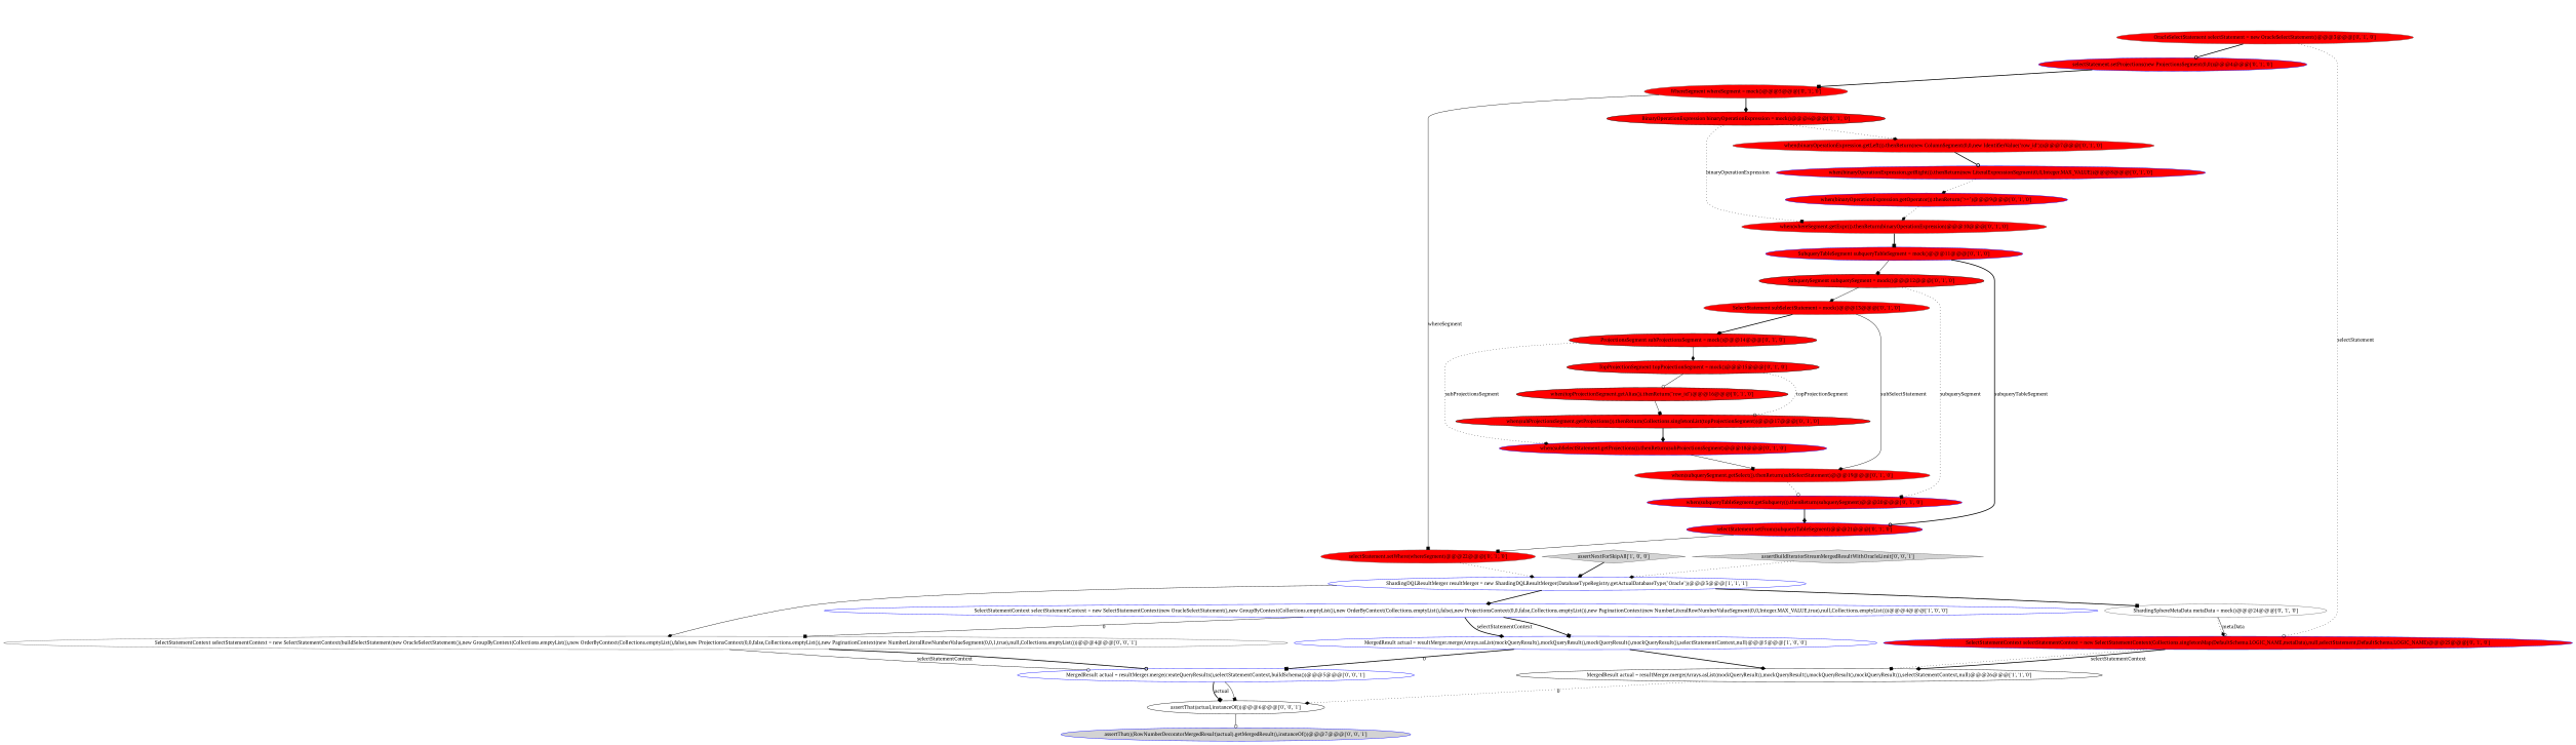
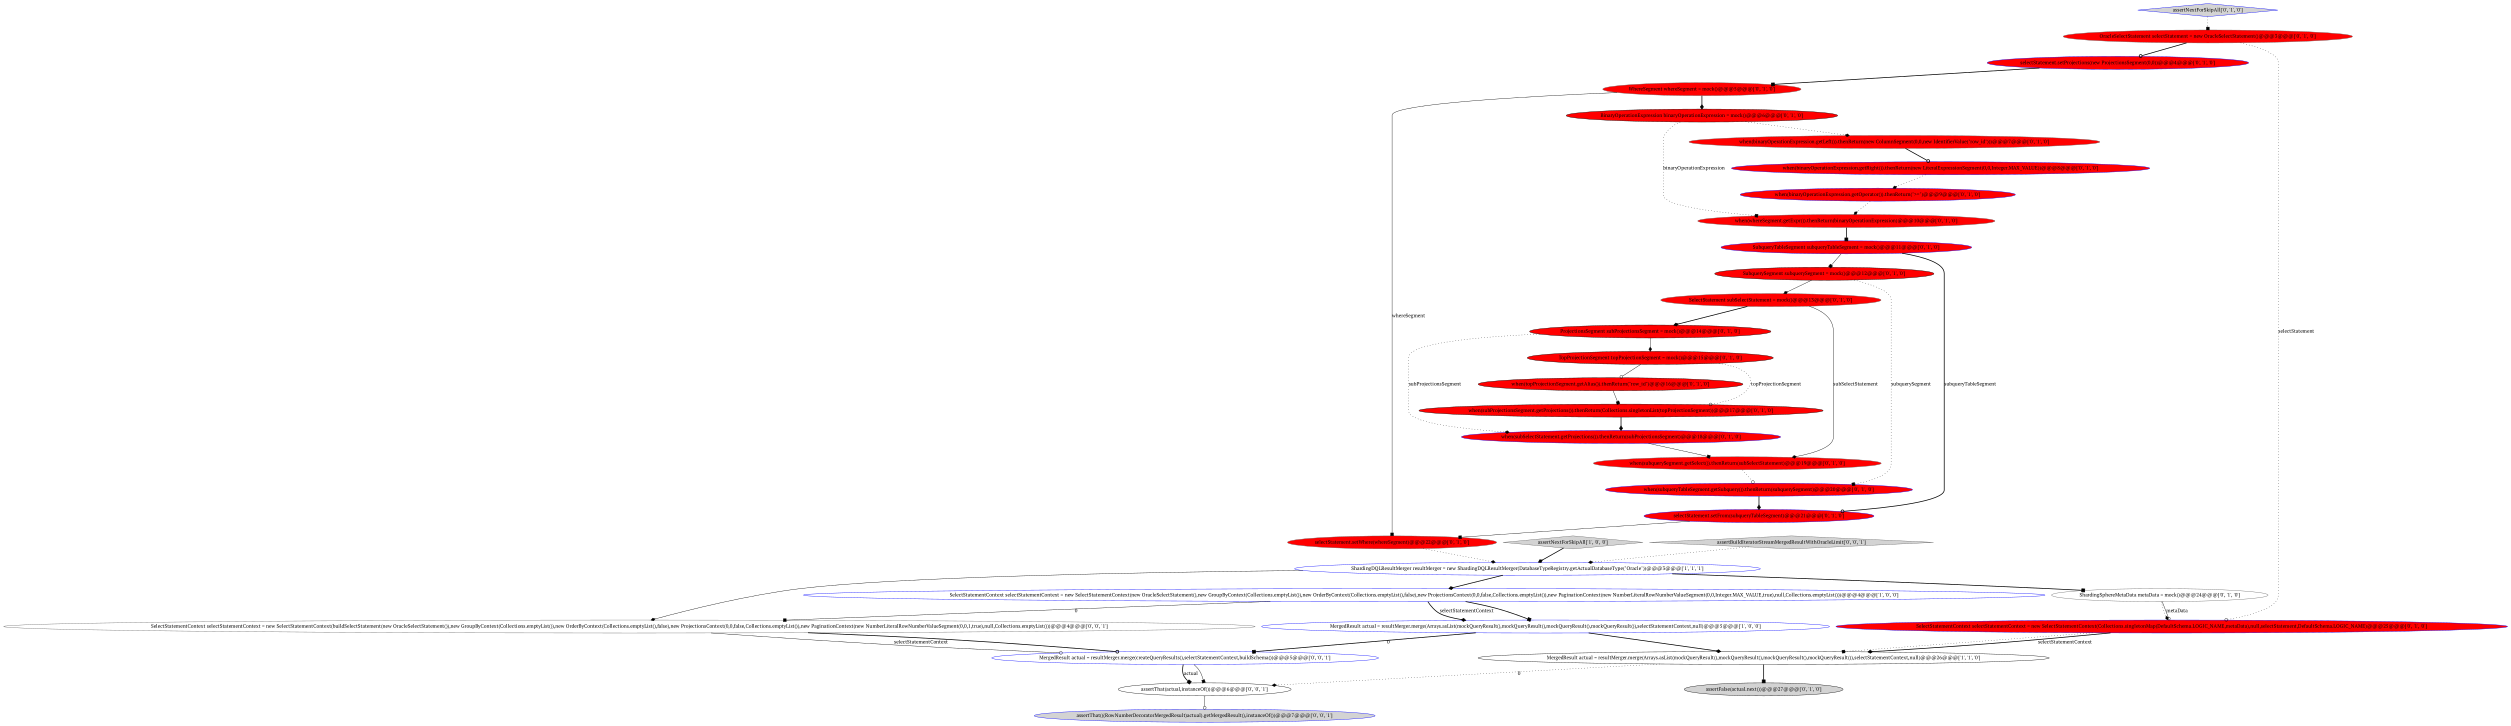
  digraph {
    fontname="PT Serif"
    node [color=blue fillcolor=red fontname="PT Serif" shape=ellipse style=filled]
    edge [arrowhead=diamond fontname="PT Serif" style=bold]
    n1 [color=black fillcolor=white label="assertThat(actual,instanceOf())@@@6@@@['0', '0', '1']"]
    n2 [fillcolor=lightgray label="assertThat(((RowNumberDecoratorMergedResult)actual).getMergedResult(),instanceOf())@@@7@@@['0', '0', '1']"]
    n3 [color=gray40 label="when(binaryOperationExpression.getLeft()).thenReturn(new ColumnSegment(0,0,new IdentifierValue(\"row_id\")))@@@7@@@['0', '1', '0']"]
    n4 [label="when(binaryOperationExpression.getRight()).thenReturn(new LiteralExpressionSegment(0,0,Integer.MAX_VALUE))@@@8@@@['0', '1', '0']"]
    n5 [label="when(binaryOperationExpression.getOperator()).thenReturn(\">=\")@@@9@@@['0', '1', '0']"]
    n6 [color=black label="BinaryOperationExpression binaryOperationExpression = mock()@@@6@@@['0', '1', '0']"]
    n7 [color=gray40 label="when(whereSegment.getExpr()).thenReturn(binaryOperationExpression)@@@10@@@['0', '1', '0']"]
    n8 [label="SubqueryTableSegment subqueryTableSegment = mock()@@@11@@@['0', '1', '0']"]
    n9 [color=gray40 fillcolor=lightgray label="assertNextForSkipAll['1', '0', '0']" shape=diamond]
    n10 [fillcolor=white label="ShardingDQLResultMerger resultMerger = new ShardingDQLResultMerger(DatabaseTypeRegistry.getActualDatabaseType(\"Oracle\"))@@@3@@@['1', '1', '1']"]
    n11 [color=gray40 fillcolor=white label="ShardingSphereMetaData metaData = mock()@@@24@@@['0', '1', '0']"]
    n12 [fillcolor=white label="SelectStatementContext selectStatementContext = new SelectStatementContext(new OracleSelectStatement(),new GroupByContext(Collections.emptyList()),new OrderByContext(Collections.emptyList(),false),new ProjectionsContext(0,0,false,Collections.emptyList()),new PaginationContext(new NumberLiteralRowNumberValueSegment(0,0,Integer.MAX_VALUE,true),null,Collections.emptyList()))@@@4@@@['1', '0', '0']"]
    n13 [color=gray40 fillcolor=white label="SelectStatementContext selectStatementContext = new SelectStatementContext(buildSelectStatement(new OracleSelectStatement()),new GroupByContext(Collections.emptyList()),new OrderByContext(Collections.emptyList(),false),new ProjectionsContext(0,0,false,Collections.emptyList()),new PaginationContext(new NumberLiteralRowNumberValueSegment(0,0,1,true),null,Collections.emptyList()))@@@4@@@['0', '0', '1']"]
    n14 [fillcolor=white label="MergedResult actual = resultMerger.merge(Arrays.asList(mockQueryResult(),mockQueryResult(),mockQueryResult(),mockQueryResult()),selectStatementContext,null)@@@5@@@['1', '0', '0']"]
    n15 [fillcolor=white label="MergedResult actual = resultMerger.merge(createQueryResults(),selectStatementContext,buildSchema())@@@5@@@['0', '0', '1']"]
    n16 [color=black fillcolor=white label="MergedResult actual = resultMerger.merge(Arrays.asList(mockQueryResult(),mockQueryResult(),mockQueryResult(),mockQueryResult()),selectStatementContext,null)@@@26@@@['1', '1', '0']"]
+   n17 [color=black fillcolor=lightgray label="assertFalse(actual.next())@@@27@@@['0', '1', '0']"]
    n18 [color=black label="when(subProjectionsSegment.getProjections()).thenReturn(Collections.singletonList(topProjectionSegment))@@@17@@@['0', '1', '0']"]
    n19 [label="when(subSelectStatement.getProjections()).thenReturn(subProjectionsSegment)@@@18@@@['0', '1', '0']"]
    n20 [color=gray40 label="when(subquerySegment.getSelect()).thenReturn(subSelectStatement)@@@19@@@['0', '1', '0']"]
    n21 [color=gray40 fillcolor=lightgray label="assertBuildIteratorStreamMergedResultWithOracleLimit['0', '0', '1']" shape=diamond]
    n22 [color=black label="TopProjectionSegment topProjectionSegment = mock()@@@15@@@['0', '1', '0']"]
    n23 [color=black label="when(topProjectionSegment.getAlias()).thenReturn(\"row_id\")@@@16@@@['0', '1', '0']"]
+   n24 [fillcolor=lightgray label="assertNextForSkipAll['0', '1', '0']" shape=diamond]
    n25 [color=gray40 label="OracleSelectStatement selectStatement = new OracleSelectStatement()@@@3@@@['0', '1', '0']"]
    n26 [label="SelectStatementContext selectStatementContext = new SelectStatementContext(Collections.singletonMap(DefaultSchema.LOGIC_NAME,metaData),null,selectStatement,DefaultSchema.LOGIC_NAME)@@@25@@@['0', '1', '0']"]
    n27 [label="selectStatement.setProjections(new ProjectionsSegment(0,0))@@@4@@@['0', '1', '0']"]
    n28 [color=black label="ProjectionsSegment subProjectionsSegment = mock()@@@14@@@['0', '1', '0']"]
    n29 [label="selectStatement.setFrom(subqueryTableSegment)@@@21@@@['0', '1', '0']"]
    n30 [color=black label="SubquerySegment subquerySegment = mock()@@@12@@@['0', '1', '0']"]
    n31 [color=gray40 label="selectStatement.setWhere(whereSegment)@@@22@@@['0', '1', '0']"]
    n32 [color=gray40 label="SelectStatement subSelectStatement = mock()@@@13@@@['0', '1', '0']"]
    n33 [label="when(subqueryTableSegment.getSubquery()).thenReturn(subquerySegment)@@@20@@@['0', '1', '0']"]
    n34 [color=gray40 label="WhereSegment whereSegment = mock()@@@5@@@['0', '1', '0']"]
    n1 -> n2 [arrowhead=odot style=solid]
    n3 -> n4 [arrowhead=odot]
    n4 -> n5 [style=dotted]
    n5 -> n7 [style=dotted]
    n6 -> n3 [style=dotted]
    n6 -> n7 [arrowhead=box label=binaryOperationExpression style=dotted]
    n7 -> n8 [arrowhead=box]
    n8 -> n29 [arrowhead=odot label=subqueryTableSegment]
    n8 -> n30 [arrowhead=box style=solid]
    n9 -> n10
    n10 -> n11 [arrowhead=box]
    n10 -> n12
    n10 -> n13 [style=solid]
    n11 -> n26 [arrowhead=odot label=metaData style=solid]
    n11 -> n26 [style=dotted]
    n12 -> n13 [arrowhead=box label=0 style=solid]
    n12 -> n14 [arrowhead=box]
    n12 -> n14 [label=selectStatementContext]
    n13 -> n15 [arrowhead=odot]
    n13 -> n15 [arrowhead=odot label=selectStatementContext style=solid]
    n14 -> n15 [arrowhead=box label=0]
    n14 -> n16
    n15 -> n1 [arrowhead=box style=solid]
    n15 -> n1 [arrowhead=box label=actual]
    n16 -> n1 [label=0 style=dotted]
+   n16 -> n17 [arrowhead=box]
    n18 -> n19
    n19 -> n20 [arrowhead=box style=solid]
    n20 -> n33 [arrowhead=odot style=dotted]
    n21 -> n10 [style=dotted]
    n22 -> n18 [arrowhead=odot label=topProjectionSegment style=dotted]
    n22 -> n23 [arrowhead=odot style=solid]
    n23 -> n18 [arrowhead=box style=solid]
+   n24 -> n25 [arrowhead=box style=dotted]
    n25 -> n26 [arrowhead=odot label=selectStatement style=dotted]
    n25 -> n27 [arrowhead=odot]
    n26 -> n16 [arrowhead=box style=dotted]
    n26 -> n16 [label=selectStatementContext]
    n27 -> n34 [arrowhead=box]
    n28 -> n19 [label=subProjectionsSegment style=dotted]
    n28 -> n22 [style=solid]
    n29 -> n31 [arrowhead=box style=solid]
    n30 -> n32 [style=solid]
    n30 -> n33 [arrowhead=box label=subquerySegment style=dotted]
    n31 -> n10 [style=dotted]
    n32 -> n20 [label=subSelectStatement style=solid]
    n32 -> n28
    n33 -> n29
    n34 -> n6
    n34 -> n31 [arrowhead=box label=whereSegment style=solid]
  }
